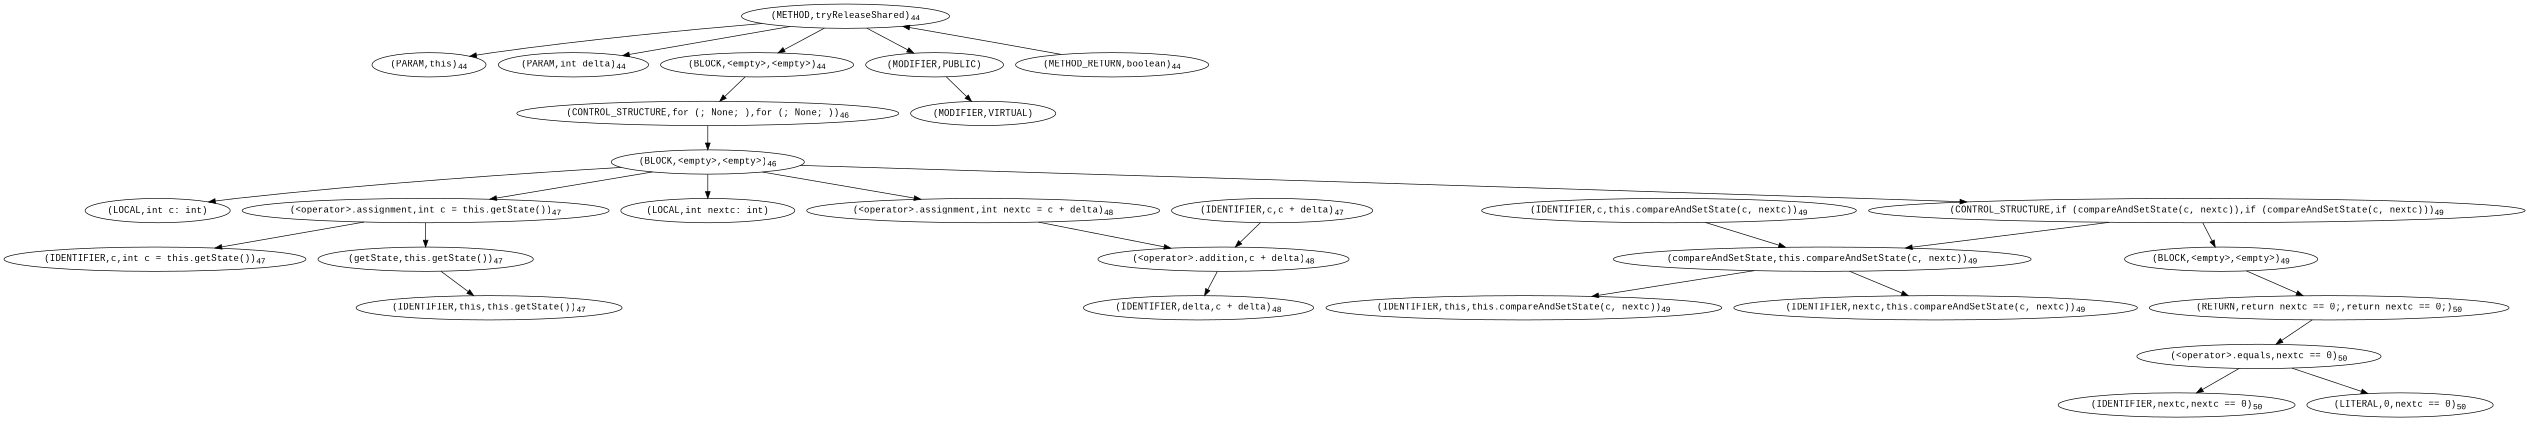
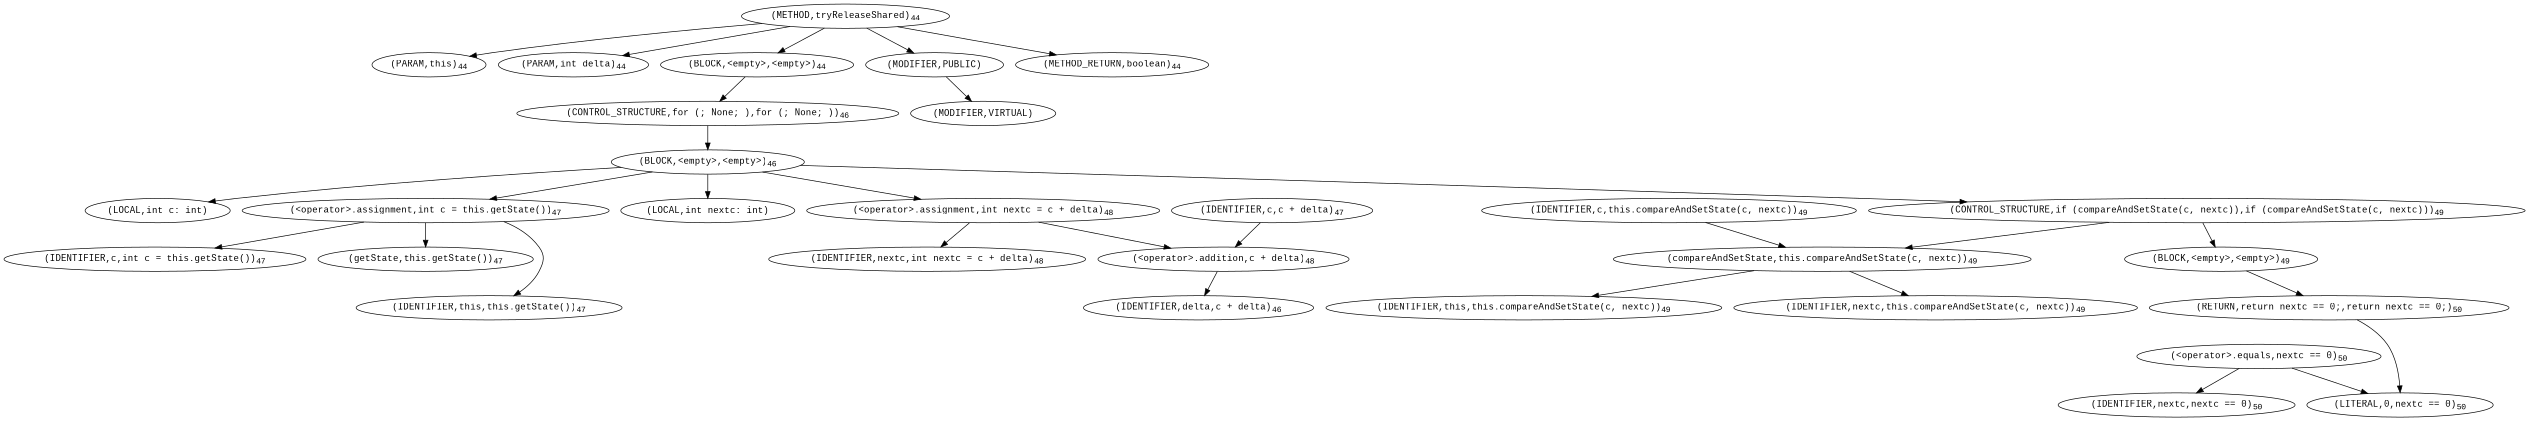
  digraph {
    fontname="Liberation Mono"
    node [fontname="Liberation Mono"]
    edge [fontname="Liberation Mono"]
    n1 [label=<(METHOD,tryReleaseShared)<SUB>44</SUB>>]
    n2 [label=<(PARAM,this)<SUB>44</SUB>>]
    n3 [label=<(PARAM,int delta)<SUB>44</SUB>>]
    n4 [label=<(BLOCK,&lt;empty&gt;,&lt;empty&gt;)<SUB>44</SUB>>]
    n5 [label=<(MODIFIER,PUBLIC)>]
    n6 [label=<(METHOD_RETURN,boolean)<SUB>44</SUB>>]
    n7 [label=<(CONTROL_STRUCTURE,for (; None; ),for (; None; ))<SUB>46</SUB>>]
    n8 [label=<(MODIFIER,VIRTUAL)>]
    n9 [label=<(BLOCK,&lt;empty&gt;,&lt;empty&gt;)<SUB>46</SUB>>]
    n10 [label=<(LOCAL,int c: int)>]
    n11 [label=<(&lt;operator&gt;.assignment,int c = this.getState())<SUB>47</SUB>>]
    n12 [label=<(LOCAL,int nextc: int)>]
    n13 [label=<(&lt;operator&gt;.assignment,int nextc = c + delta)<SUB>48</SUB>>]
    n14 [label=<(CONTROL_STRUCTURE,if (compareAndSetState(c, nextc)),if (compareAndSetState(c, nextc)))<SUB>49</SUB>>]
    n15 [label=<(IDENTIFIER,c,int c = this.getState())<SUB>47</SUB>>]
    n16 [label=<(getState,this.getState())<SUB>47</SUB>>]
+   n17 [label=<(IDENTIFIER,nextc,int nextc = c + delta)<SUB>48</SUB>>]
    n18 [label=<(&lt;operator&gt;.addition,c + delta)<SUB>48</SUB>>]
    n19 [label=<(compareAndSetState,this.compareAndSetState(c, nextc))<SUB>49</SUB>>]
    n20 [label=<(BLOCK,&lt;empty&gt;,&lt;empty&gt;)<SUB>49</SUB>>]
    n21 [label=<(IDENTIFIER,this,this.getState())<SUB>47</SUB>>]
-   n22 [label=<(IDENTIFIER,delta,c + delta)<SUB>48</SUB>>]
+   n22 [label=<(IDENTIFIER,delta,c + delta)<SUB>46</SUB>>]
    n23 [label=<(IDENTIFIER,c,c + delta)<SUB>47</SUB>>]
    n24 [label=<(IDENTIFIER,this,this.compareAndSetState(c, nextc))<SUB>49</SUB>>]
    n25 [label=<(IDENTIFIER,nextc,this.compareAndSetState(c, nextc))<SUB>49</SUB>>]
    n26 [label=<(RETURN,return nextc == 0;,return nextc == 0;)<SUB>50</SUB>>]
    n27 [label=<(IDENTIFIER,c,this.compareAndSetState(c, nextc))<SUB>49</SUB>>]
    n28 [label=<(&lt;operator&gt;.equals,nextc == 0)<SUB>50</SUB>>]
    n29 [label=<(IDENTIFIER,nextc,nextc == 0)<SUB>50</SUB>>]
    n30 [label=<(LITERAL,0,nextc == 0)<SUB>50</SUB>>]
    n1 -> n2
    n1 -> n3
    n1 -> n4
    n1 -> n5
-   n6 -> n1
+   n1 -> n6
    n4 -> n7
    n5 -> n8
    n7 -> n9
    n9 -> n10
    n9 -> n11
    n9 -> n12
    n9 -> n13
    n9 -> n14
    n11 -> n15
    n11 -> n16
+   n13 -> n17
    n13 -> n18
    n14 -> n19
    n14 -> n20
-   n16 -> n21
+   n11 -> n21
    n18 -> n22
    n19 -> n24
    n19 -> n25
    n20 -> n26
    n23 -> n18
-   n26 -> n28
+   n26 -> n30
    n27 -> n19
    n28 -> n29
    n28 -> n30
  }
